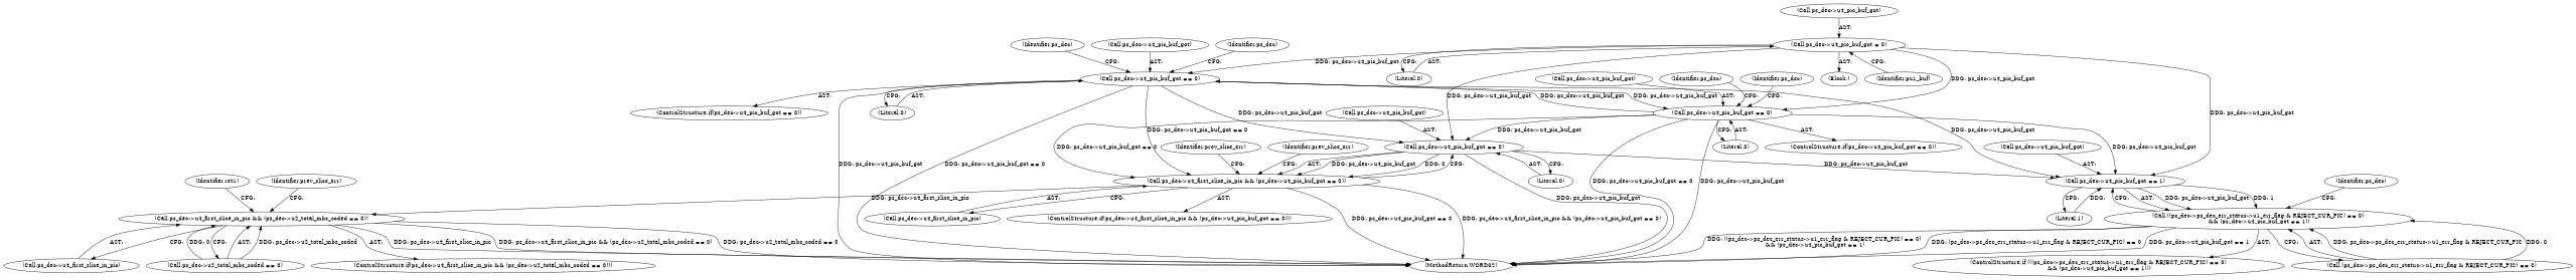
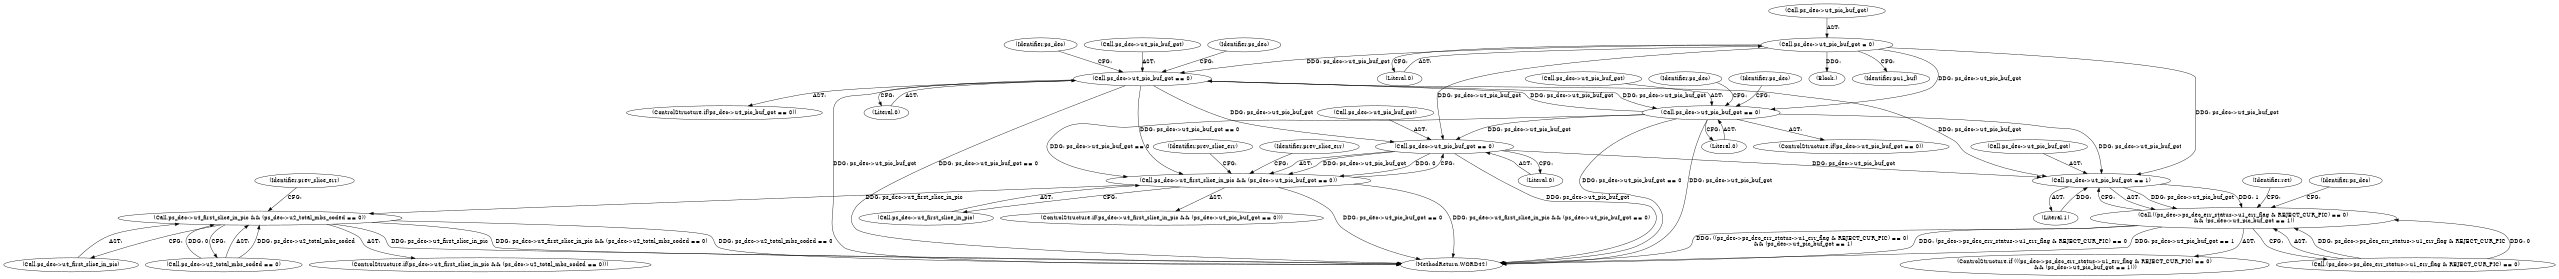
  digraph {
    n1 [label="(Call,ps_dec->u4_pic_buf_got == 0)"]
    n2 [label="(Call,ps_dec->u4_first_slice_in_pic && (ps_dec->u4_pic_buf_got == 0))"]
    n3 [label="(Call,ps_dec->u4_pic_buf_got == 1)"]
    n4 [label="(Literal,0)"]
-   n5 [label="(MethodReturn,WORD32)"]
+   n5 [label="(MethodReturn,WORD42)"]
    n6 [label="(Call,ps_dec->u4_first_slice_in_pic && (ps_dec->u2_total_mbs_coded == 0))"]
    n7 [label="(Call,ps_dec->u4_first_slice_in_pic)"]
    n8 [label="(ControlStructure,if(ps_dec->u4_first_slice_in_pic && (ps_dec->u4_pic_buf_got == 0)))"]
    n9 [label="(Call,((ps_dec->ps_dec_err_status->u1_err_flag & REJECT_CUR_PIC) == 0)\n && (ps_dec->u4_pic_buf_got == 1))"]
    n10 [label="(Literal,1)"]
    n11 [label="(Call,ps_dec->u4_pic_buf_got == 0)"]
    n12 [label="(Call,ps_dec->u4_pic_buf_got == 0)"]
    n13 [label="(ControlStructure,if(ps_dec->u4_pic_buf_got == 0))"]
    n14 [label="(Literal,0)"]
    n15 [label="(Literal,0)"]
    n16 [label="(ControlStructure,if(ps_dec->u4_pic_buf_got == 0))"]
    n17 [label="(Call,ps_dec->u4_pic_buf_got = 0)"]
    n18 [label="(Literal,0)"]
    n19 [label="(Block,)"]
    n20 [label="(Call,ps_dec->u2_total_mbs_coded == 0)"]
    n21 [label="(ControlStructure,if(ps_dec->u4_first_slice_in_pic && (ps_dec->u2_total_mbs_coded == 0)))"]
    n22 [label="(Call,ps_dec->u4_first_slice_in_pic)"]
    n23 [label="(ControlStructure,if (((ps_dec->ps_dec_err_status->u1_err_flag & REJECT_CUR_PIC) == 0)\n && (ps_dec->u4_pic_buf_got == 1)))"]
    n24 [label="(Call,(ps_dec->ps_dec_err_status->u1_err_flag & REJECT_CUR_PIC) == 0)"]
    n25 [label="(Identifier,ps_dec)"]
    n26 [label="(Identifier,ps_dec)"]
    n27 [label="(Call,ps_dec->u4_pic_buf_got)"]
    n28 [label="(Identifier,ps_dec)"]
    n29 [label="(Call,ps_dec->u4_pic_buf_got)"]
    n30 [label="(Identifier,ps_dec)"]
    n31 [label="(Identifier,prev_slice_err)"]
    n32 [label="(Call,ps_dec->u4_pic_buf_got)"]
    n33 [label="(Call,ps_dec->u4_pic_buf_got)"]
    n34 [label="(Identifier,prev_slice_err)"]
    n35 [label="(Call,ps_dec->u4_pic_buf_got)"]
    n36 [label="(Identifier,ps_dec)"]
    n37 [label="(Identifier,pu1_buf)"]
-   n38 [label="(Identifier,ret1)"]
    n39 [label="(Identifier,prev_slice_err)"]
+   n40 [label="(Identifier,ret)"]
    n1 -> n2 [label="AST: "]
    n1 -> n2 [label="DDG: ps_dec->u4_pic_buf_got"]
    n1 -> n2 [label="DDG: 0"]
    n1 -> n3 [label="DDG: ps_dec->u4_pic_buf_got"]
    n1 -> n4 [label="CFG: "]
    n1 -> n5 [label="DDG: ps_dec->u4_pic_buf_got"]
    n2 -> n1 [label="CFG: "]
    n2 -> n5 [label="DDG: ps_dec->u4_pic_buf_got == 0"]
    n2 -> n5 [label="DDG: ps_dec->u4_first_slice_in_pic && (ps_dec->u4_pic_buf_got == 0)"]
    n2 -> n6 [label="DDG: ps_dec->u4_first_slice_in_pic"]
    n2 -> n7 [label="CFG: "]
    n2 -> n8 [label="AST: "]
    n3 -> n9 [label="AST: "]
    n3 -> n9 [label="DDG: ps_dec->u4_pic_buf_got"]
    n3 -> n9 [label="DDG: 1"]
-   n3 -> n10 [label="CFG: "]
+   n3 -> n10 [label="AST: "]
    n4 -> n1 [label="AST: "]
    n6 -> n5 [label="DDG: ps_dec->u2_total_mbs_coded == 0"]
    n6 -> n5 [label="DDG: ps_dec->u4_first_slice_in_pic"]
    n6 -> n5 [label="DDG: ps_dec->u4_first_slice_in_pic && (ps_dec->u2_total_mbs_coded == 0)"]
    n6 -> n20 [label="CFG: "]
    n6 -> n21 [label="AST: "]
    n6 -> n22 [label="CFG: "]
    n7 -> n2 [label="AST: "]
    n9 -> n3 [label="CFG: "]
    n9 -> n5 [label="DDG: (ps_dec->ps_dec_err_status->u1_err_flag & REJECT_CUR_PIC) == 0"]
    n9 -> n5 [label="DDG: ps_dec->u4_pic_buf_got == 1"]
    n9 -> n5 [label="DDG: ((ps_dec->ps_dec_err_status->u1_err_flag & REJECT_CUR_PIC) == 0)\n && (ps_dec->u4_pic_buf_got == 1)"]
    n9 -> n23 [label="AST: "]
    n9 -> n24 [label="CFG: "]
    n10 -> n3 [label="DDG: "]
    n11 -> n1 [label="DDG: ps_dec->u4_pic_buf_got"]
    n11 -> n2 [label="DDG: ps_dec->u4_pic_buf_got == 0"]
    n11 -> n3 [label="DDG: ps_dec->u4_pic_buf_got"]
    n11 -> n5 [label="DDG: ps_dec->u4_pic_buf_got"]
    n11 -> n5 [label="DDG: ps_dec->u4_pic_buf_got == 0"]
    n11 -> n12 [label="DDG: ps_dec->u4_pic_buf_got"]
    n11 -> n13 [label="AST: "]
    n11 -> n14 [label="CFG: "]
    n12 -> n1 [label="DDG: ps_dec->u4_pic_buf_got"]
    n12 -> n2 [label="DDG: ps_dec->u4_pic_buf_got == 0"]
    n12 -> n3 [label="DDG: ps_dec->u4_pic_buf_got"]
    n12 -> n5 [label="DDG: ps_dec->u4_pic_buf_got == 0"]
    n12 -> n5 [label="DDG: ps_dec->u4_pic_buf_got"]
    n12 -> n11 [label="DDG: ps_dec->u4_pic_buf_got"]
    n12 -> n15 [label="CFG: "]
    n12 -> n16 [label="AST: "]
    n14 -> n11 [label="AST: "]
    n15 -> n12 [label="AST: "]
    n17 -> n1 [label="DDG: ps_dec->u4_pic_buf_got"]
    n17 -> n3 [label="DDG: ps_dec->u4_pic_buf_got"]
    n17 -> n11 [label="DDG: ps_dec->u4_pic_buf_got"]
    n17 -> n12 [label="DDG: ps_dec->u4_pic_buf_got"]
    n17 -> n18 [label="CFG: "]
-   n17 -> n19 [label="AST: "]
+   n17 -> n19 [label="DDG: "]
    n18 -> n17 [label="AST: "]
    n20 -> n6 [label="AST: "]
    n20 -> n6 [label="DDG: ps_dec->u2_total_mbs_coded"]
    n20 -> n6 [label="DDG: 0"]
    n22 -> n6 [label="AST: "]
    n24 -> n9 [label="AST: "]
    n24 -> n9 [label="DDG: ps_dec->ps_dec_err_status->u1_err_flag & REJECT_CUR_PIC"]
    n24 -> n9 [label="DDG: 0"]
    n25 -> n12 [label="CFG: "]
    n26 -> n12 [label="CFG: "]
    n27 -> n12 [label="AST: "]
    n28 -> n9 [label="CFG: "]
    n29 -> n17 [label="AST: "]
    n30 -> n11 [label="CFG: "]
    n31 -> n6 [label="CFG: "]
    n32 -> n1 [label="AST: "]
    n33 -> n3 [label="AST: "]
    n34 -> n2 [label="CFG: "]
    n35 -> n11 [label="AST: "]
    n36 -> n11 [label="CFG: "]
-   n37 -> n17 [label="CFG: "]
-   n38 -> n6 [label="CFG: "]
+   n17 -> n37 [label="CFG: "]
    n39 -> n2 [label="CFG: "]
+   n40 -> n9 [label="CFG: "]
  }
